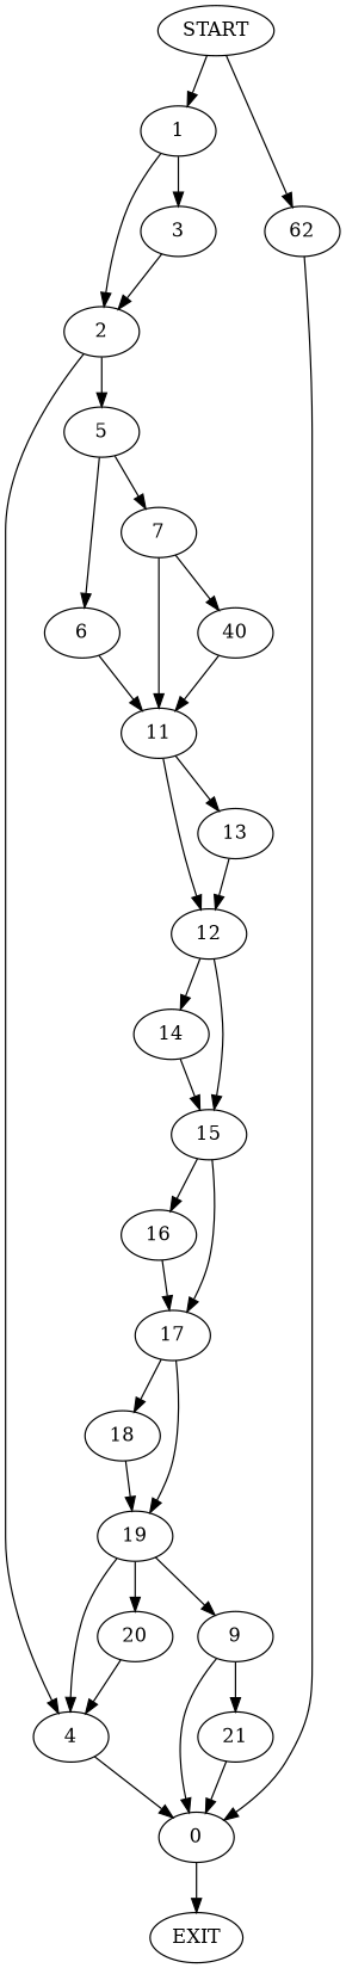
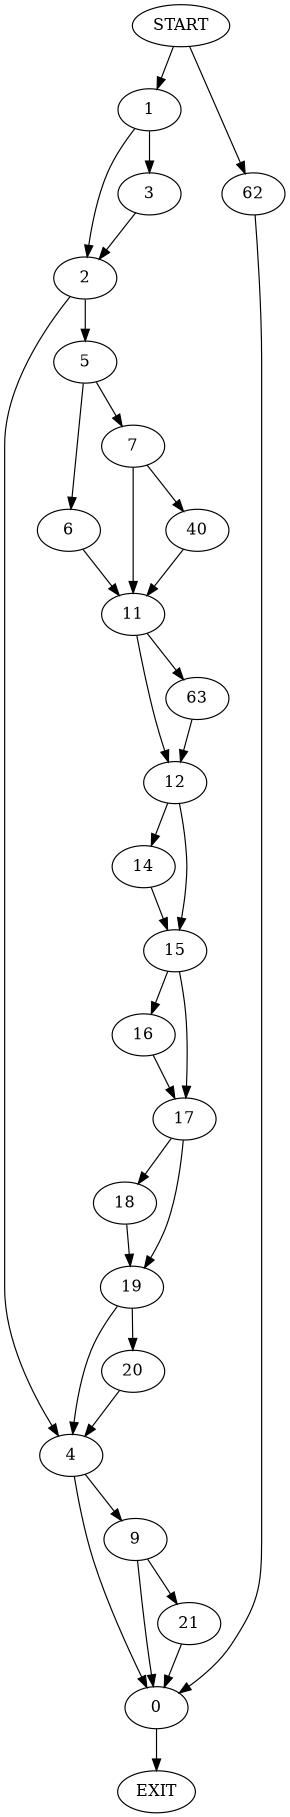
  digraph {
    n1 [label=START]
    1
    n3 [label=62]
    2
    3
    n6 [label=0]
    n7 [label=EXIT]
    4
    5
    9
    6
    7
    21
    11
    n15 [label=40]
    12
-   13
+   13 [label=63]
    14
    15
    16
    17
    18
    19
    20
    n1 -> 1
    n1 -> n3
    1 -> 2
    1 -> 3
    n3 -> n6
    2 -> 4
    2 -> 5
    3 -> 2
    n6 -> n7
    4 -> n6
-   19 -> 9
+   4 -> 9
    5 -> 6
    5 -> 7
    9 -> n6
    9 -> 21
    6 -> 11
    7 -> 11
    7 -> n15
    21 -> n6
    11 -> 12
    11 -> 13
    n15 -> 11
    12 -> 14
    12 -> 15
    13 -> 12
    14 -> 15
    15 -> 16
    15 -> 17
    16 -> 17
    17 -> 18
    17 -> 19
    18 -> 19
    19 -> 4
    19 -> 20
    20 -> 4
  }
